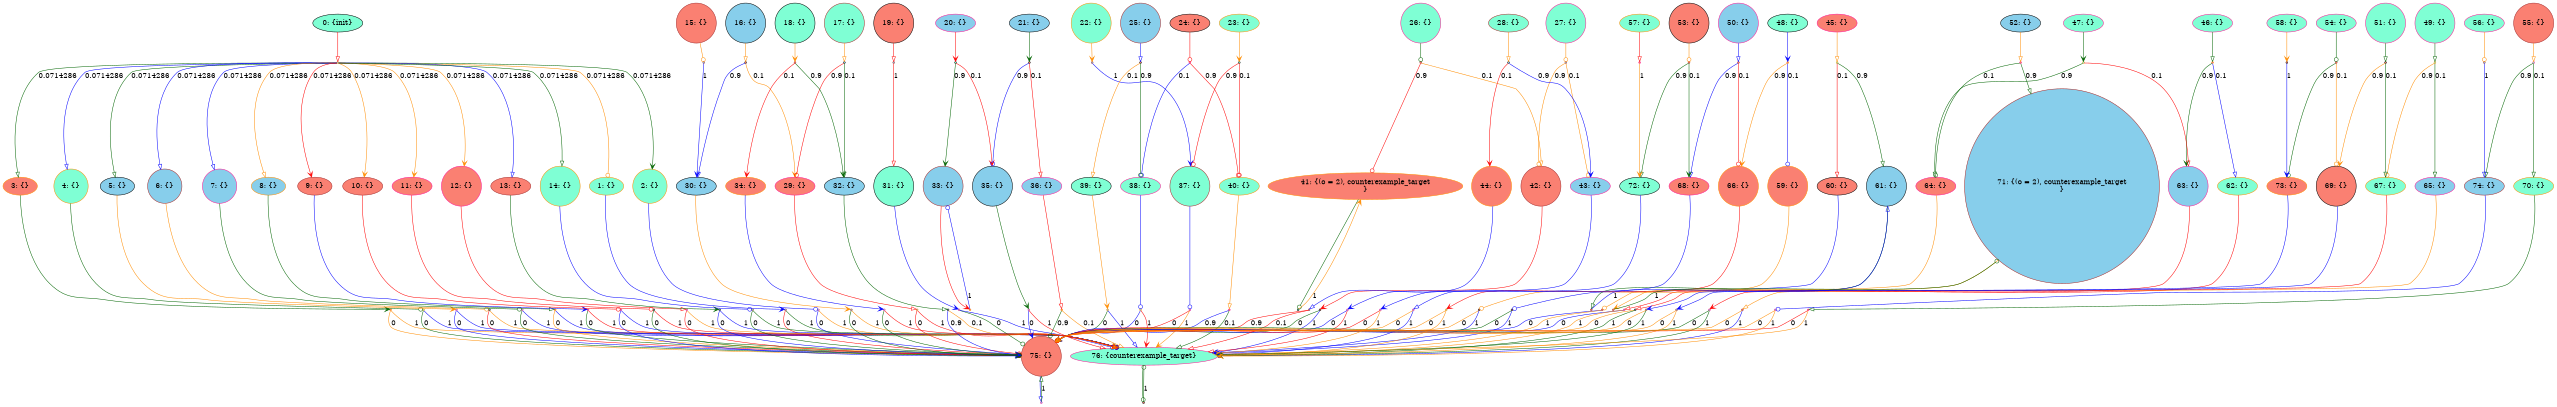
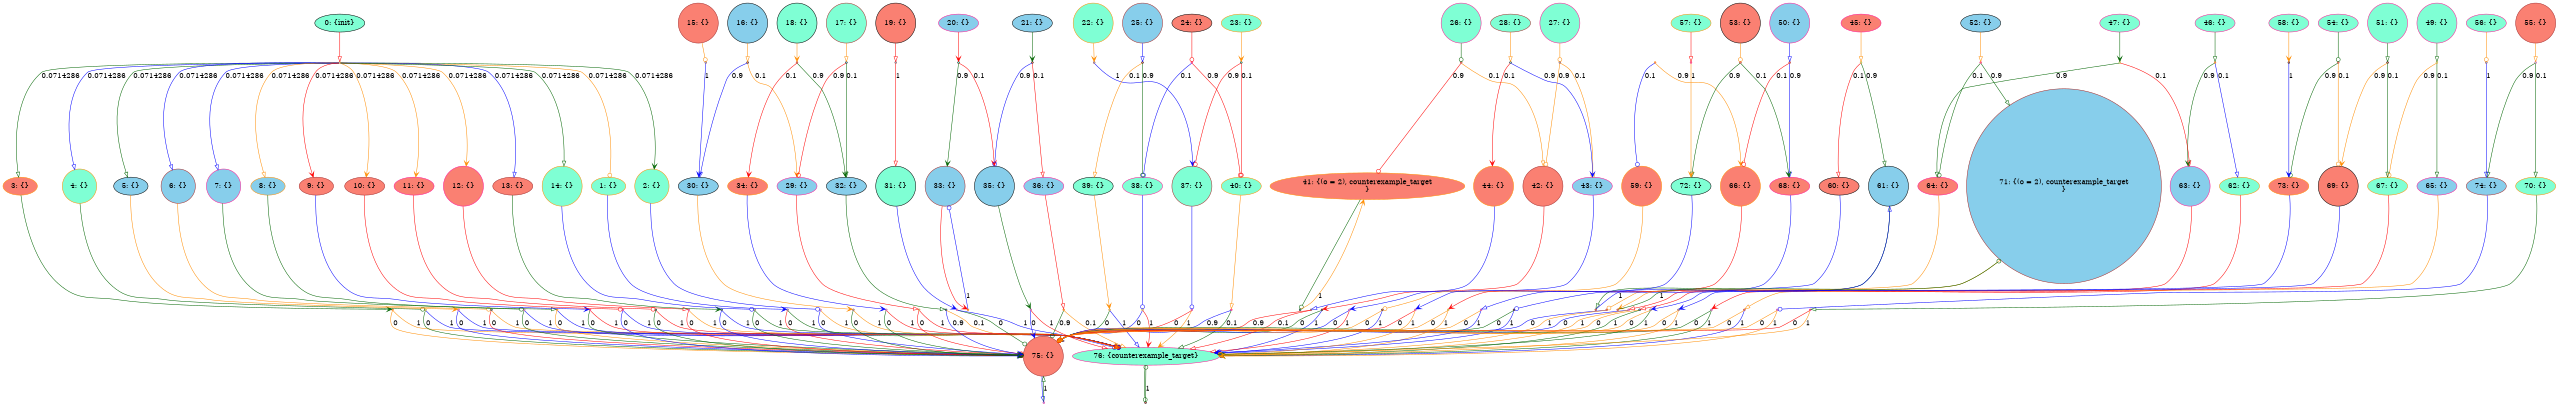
  digraph {
    node [color=deeppink fillcolor=salmon shape=point style=filled]
    edge [arrowhead=vee color=darkorange]
    n1 [color=black fillcolor=aquamarine label="0: {init}" shape=ellipse]
    "0c0" [color=darkorange fillcolor=skyblue]
    n3 [color=darkorange fillcolor=aquamarine label="1: {}" shape=ellipse]
    n4 [color=darkorange fillcolor=aquamarine label="2: {}" shape=circle]
    n5 [color=darkorange label="3: {}" shape=ellipse]
    n6 [color=darkorange fillcolor=aquamarine label="4: {}" shape=circle]
    n7 [color=black fillcolor=skyblue label="5: {}" shape=ellipse]
    n8 [color=brown fillcolor=skyblue label="6: {}" shape=circle]
    n9 [fillcolor=skyblue label="7: {}" shape=circle]
    n10 [color=darkorange fillcolor=skyblue label="8: {}" shape=ellipse]
    n11 [color=brown label="9: {}" shape=ellipse]
    n12 [color=brown label="10: {}" shape=ellipse]
    n13 [label="11: {}" shape=ellipse]
    n14 [label="12: {}" shape=circle]
    n15 [color=brown label="13: {}" shape=ellipse]
    n16 [color=darkorange fillcolor=aquamarine label="14: {}" shape=circle]
    "1c0" [color=brown fillcolor=skyblue]
    n18 [color=brown label="75: {}" shape=circle]
    n19 [fillcolor=aquamarine label="76: {counterexample_target}" shape=ellipse]
    "2c0" [fillcolor=aquamarine]
    "3c0" [color=darkorange]
    "4c0" [color=darkorange fillcolor=aquamarine]
    "5c0" [fillcolor=skyblue]
    "6c0" [color=black fillcolor=skyblue]
    "7c0" [fillcolor=aquamarine]
    "8c0" [color=darkorange]
    "9c0"
    "10c0" [fillcolor=skyblue]
    "11c0" [color=black fillcolor=aquamarine]
    "12c0" [fillcolor=skyblue]
    "13c0" [color=black fillcolor=skyblue]
    "14c0" [color=brown fillcolor=aquamarine]
    n33 [color=brown label="15: {}" shape=circle]
    "15c0" [color=brown fillcolor=skyblue]
    n35 [color=black fillcolor=skyblue label="30: {}" shape=ellipse]
    n36 [color=black fillcolor=skyblue label="16: {}" shape=circle]
    "16c0" [color=black]
-   n38 [label="29: {}" shape=ellipse]
+   n38 [fillcolor=skyblue label="29: {}" shape=ellipse]
    n39 [color=brown fillcolor=aquamarine label="17: {}" shape=circle]
    "17c0" [color=black fillcolor=skyblue]
    n41 [color=black fillcolor=skyblue label="32: {}" shape=ellipse]
    n42 [color=black fillcolor=aquamarine label="18: {}" shape=circle]
    "18c0" [color=brown]
    n44 [color=darkorange label="34: {}" shape=ellipse]
    n45 [color=black label="19: {}" shape=circle]
    "19c0" [color=brown fillcolor=skyblue]
    n47 [color=black fillcolor=aquamarine label="31: {}" shape=circle]
    n48 [fillcolor=skyblue label="20: {}" shape=ellipse]
    "20c0" [color=black fillcolor=aquamarine]
    n50 [color=brown fillcolor=skyblue label="33: {}" shape=circle]
    n51 [color=black fillcolor=skyblue label="35: {}" shape=circle]
    n52 [color=black fillcolor=skyblue label="21: {}" shape=ellipse]
    "21c0" [color=black]
    n54 [fillcolor=skyblue label="36: {}" shape=ellipse]
    n55 [color=darkorange fillcolor=aquamarine label="22: {}" shape=circle]
    "22c0" [color=brown fillcolor=skyblue]
    n57 [color=brown fillcolor=aquamarine label="37: {}" shape=circle]
    n58 [color=darkorange fillcolor=aquamarine label="23: {}" shape=ellipse]
    "23c0" [color=black fillcolor=aquamarine]
    n60 [color=darkorange fillcolor=aquamarine label="40: {}" shape=ellipse]
    n61 [color=black label="24: {}" shape=ellipse]
    "24c0"
    n63 [fillcolor=aquamarine label="38: {}" shape=ellipse]
    n64 [color=brown fillcolor=skyblue label="25: {}" shape=circle]
    "25c0" [color=black]
    n66 [color=black fillcolor=aquamarine label="39: {}" shape=ellipse]
    n67 [fillcolor=aquamarine label="26: {}" shape=circle]
    "26c0" [color=brown]
    n69 [color=darkorange label="41: {(o = 2), counterexample_target\n}" shape=ellipse]
    n70 [color=brown label="42: {}" shape=circle]
    n71 [fillcolor=aquamarine label="27: {}" shape=circle]
    "27c0" [color=brown fillcolor=skyblue]
    n73 [fillcolor=skyblue label="43: {}" shape=ellipse]
    n74 [color=brown fillcolor=aquamarine label="28: {}" shape=ellipse]
    "28c0" [color=black fillcolor=skyblue]
    n76 [color=darkorange label="44: {}" shape=circle]
    "29c0" [color=darkorange fillcolor=skyblue]
    "30c0" [color=brown fillcolor=skyblue]
    "31c0" [fillcolor=aquamarine]
    "32c0" [color=black fillcolor=skyblue]
    "33c0" [color=darkorange]
    "34c0" [fillcolor=aquamarine]
    "35c0" [fillcolor=aquamarine]
    "36c0" [color=darkorange]
    "37c0" [fillcolor=skyblue]
    "38c0" [color=darkorange fillcolor=skyblue]
    "39c0" [color=darkorange fillcolor=skyblue]
    "40c0"
    "41c0" [color=black fillcolor=aquamarine]
    "42c0" [color=black]
    "43c0" [fillcolor=skyblue]
    "44c0" [color=brown fillcolor=skyblue]
    n93 [label="45: {}" shape=ellipse]
    "45c0" [color=darkorange fillcolor=aquamarine]
    n95 [color=black label="60: {}" shape=ellipse]
    n96 [color=black fillcolor=skyblue label="61: {}" shape=circle]
    n97 [fillcolor=aquamarine label="46: {}" shape=ellipse]
    "46c0" [color=darkorange]
    n99 [color=darkorange fillcolor=aquamarine label="62: {}" shape=ellipse]
    n100 [fillcolor=skyblue label="63: {}" shape=circle]
    n101 [fillcolor=aquamarine label="47: {}" shape=ellipse]
    "47c0" [color=darkorange fillcolor=aquamarine]
    n103 [label="64: {}" shape=ellipse]
-   n104 [color=black fillcolor=aquamarine label="48: {}" shape=ellipse]
    "48c0" [color=darkorange]
    n106 [color=darkorange label="59: {}" shape=circle]
    n107 [color=darkorange label="66: {}" shape=circle]
    n108 [fillcolor=aquamarine label="49: {}" shape=circle]
    "49c0" [color=darkorange fillcolor=aquamarine]
    n110 [fillcolor=skyblue label="65: {}" shape=ellipse]
    n111 [color=darkorange fillcolor=aquamarine label="67: {}" shape=ellipse]
    n112 [fillcolor=skyblue label="50: {}" shape=circle]
    "50c0" [color=brown]
    n114 [label="68: {}" shape=ellipse]
    n115 [fillcolor=aquamarine label="51: {}" shape=circle]
    "51c0" [color=black]
    n117 [color=black label="69: {}" shape=circle]
    n118 [color=black fillcolor=skyblue label="52: {}" shape=ellipse]
    "52c0"
    n120 [color=brown fillcolor=skyblue label="71: {(o = 2), counterexample_target\n}" shape=circle]
    n121 [color=black label="53: {}" shape=circle]
    "53c0" [color=brown]
    n123 [color=black fillcolor=aquamarine label="72: {}" shape=ellipse]
    n124 [fillcolor=aquamarine label="54: {}" shape=ellipse]
    "54c0" [color=brown]
    n126 [color=darkorange label="73: {}" shape=ellipse]
    n127 [color=brown label="55: {}" shape=circle]
    "55c0" [fillcolor=aquamarine]
    n129 [color=darkorange fillcolor=aquamarine label="70: {}" shape=ellipse]
    n130 [color=brown fillcolor=skyblue label="74: {}" shape=ellipse]
    n131 [fillcolor=aquamarine label="56: {}" shape=ellipse]
    "56c0" [color=brown fillcolor=skyblue]
    n133 [color=darkorange fillcolor=aquamarine label="57: {}" shape=ellipse]
    "57c0"
    n135 [fillcolor=aquamarine label="58: {}" shape=ellipse]
    "58c0" [color=black]
    "59c0" [color=black]
    "60c0" [color=black]
    "61c0" [color=brown]
    "62c0" [color=black fillcolor=skyblue]
    "63c0" [fillcolor=skyblue]
    "64c0" [color=brown]
    "65c0" [color=brown]
    "66c0" [color=darkorange fillcolor=aquamarine]
    "67c0" [fillcolor=skyblue]
    "68c0" [fillcolor=skyblue]
    "69c0" [color=brown fillcolor=skyblue]
    "70c0"
    "71c0" [color=brown]
    "72c0" [fillcolor=skyblue]
    "73c0" [color=brown fillcolor=aquamarine]
    "74c0" [fillcolor=skyblue]
    "75c0" [fillcolor=skyblue]
    "76c0" [color=black]
    n1 -> "0c0" [arrowhead=onormal color=red]
    "0c0" -> n3 [arrowhead=odot label=0.0714286]
    "0c0" -> n4 [color=darkgreen label=0.0714286]
    "0c0" -> n5 [arrowhead=onormal color=darkgreen label=0.0714286]
    "0c0" -> n6 [arrowhead=onormal color=blue label=0.0714286]
    "0c0" -> n7 [arrowhead=onormal color=darkgreen label=0.0714286]
    "0c0" -> n8 [arrowhead=onormal color=blue label=0.0714286]
    "0c0" -> n9 [arrowhead=onormal color=blue label=0.0714286]
    "0c0" -> n10 [arrowhead=onormal label=0.0714286]
    "0c0" -> n11 [color=red label=0.0714286]
    "0c0" -> n12 [label=0.0714286]
    "0c0" -> n13 [label=0.0714286]
    "0c0" -> n14 [label=0.0714286]
    "0c0" -> n15 [arrowhead=onormal color=blue label=0.0714286]
    "0c0" -> n16 [arrowhead=onormal color=darkgreen label=0.0714286]
    n3 -> "1c0" [color=blue]
    n4 -> "2c0" [arrowhead=odot color=blue]
    n5 -> "3c0" [color=darkgreen]
    n6 -> "4c0" [arrowhead=odot color=darkgreen]
    n7 -> "5c0"
    n8 -> "6c0" [arrowhead=odot]
    n9 -> "7c0" [arrowhead=odot color=darkgreen]
    n10 -> "8c0" [arrowhead=onormal color=darkgreen]
    n11 -> "9c0" [color=blue]
    n12 -> "10c0" [arrowhead=odot color=red]
    n13 -> "11c0" [arrowhead=odot color=red]
    n14 -> "12c0" [arrowhead=onormal color=red]
    n15 -> "13c0" [color=darkgreen]
    n16 -> "14c0" [arrowhead=odot color=blue]
    "1c0" -> n18 [arrowhead=odot color=red label=0]
    "1c0" -> n19 [color=darkgreen label=1]
    n18 -> "75c0" [arrowhead=onormal color=blue]
    n19 -> "76c0" [arrowhead=odot color=darkgreen]
    "2c0" -> n18 [color=blue label=0]
    "2c0" -> n19 [arrowhead=onormal label=1]
    "3c0" -> n18 [arrowhead=odot label=0]
    "3c0" -> n19 [arrowhead=onormal label=1]
    "4c0" -> n18 [color=darkgreen label=0]
    "4c0" -> n19 [arrowhead=onormal color=blue label=1]
    "5c0" -> n18 [arrowhead=onormal color=blue label=0]
    "5c0" -> n19 [arrowhead=odot color=blue label=1]
    "6c0" -> n18 [arrowhead=odot color=red label=0]
    "6c0" -> n19 [label=1]
    "7c0" -> n18 [arrowhead=odot color=darkgreen label=0]
    "7c0" -> n19 [arrowhead=odot color=blue label=1]
    "8c0" -> n18 [label=0]
    "8c0" -> n19 [color=blue label=1]
    "9c0" -> n18 [color=darkgreen label=0]
    "9c0" -> n19 [arrowhead=odot color=red label=1]
    "10c0" -> n18 [color=blue label=0]
    "10c0" -> n19 [arrowhead=odot color=blue label=1]
    "11c0" -> n18 [arrowhead=onormal color=darkgreen label=0]
    "11c0" -> n19 [arrowhead=odot color=red label=1]
    "12c0" -> n18 [arrowhead=odot color=red label=0]
    "12c0" -> n19 [label=1]
    "13c0" -> n18 [arrowhead=onormal color=blue label=0]
    "13c0" -> n19 [arrowhead=odot color=blue label=1]
    "14c0" -> n18 [color=darkgreen label=0]
    "14c0" -> n19 [arrowhead=onormal color=darkgreen label=1]
    n33 -> "15c0" [arrowhead=odot]
    "15c0" -> n35 [color=blue label=1]
    n35 -> "30c0"
    n36 -> "16c0" [arrowhead=onormal]
    "16c0" -> n35 [arrowhead=onormal color=blue label=0.9]
    "16c0" -> n38 [label=0.1]
    n38 -> "29c0" [arrowhead=onormal color=red]
    n39 -> "17c0" [arrowhead=onormal]
    "17c0" -> n38 [arrowhead=odot color=red label=0.9]
    "17c0" -> n41 [arrowhead=onormal color=darkgreen label=0.1]
    n41 -> "32c0" [arrowhead=onormal color=darkgreen]
    n42 -> "18c0"
    "18c0" -> n41 [color=darkgreen label=0.9]
    "18c0" -> n44 [color=red label=0.1]
    n44 -> "34c0" [color=blue]
    n45 -> "19c0" [arrowhead=onormal color=red]
    "19c0" -> n47 [arrowhead=onormal color=red label=1]
    n47 -> "31c0" [color=blue]
    n48 -> "20c0" [color=red]
    "20c0" -> n50 [color=darkgreen label=0.9]
    "20c0" -> n51 [color=red label=0.1]
    n50 -> "33c0" [color=red]
    n51 -> "35c0" [color=darkgreen]
    n52 -> "21c0" [color=darkgreen]
    "21c0" -> n51 [arrowhead=odot color=blue label=0.9]
    "21c0" -> n54 [arrowhead=onormal color=red label=0.1]
    n54 -> "36c0" [arrowhead=onormal color=red]
    n55 -> "22c0"
    "22c0" -> n57 [color=blue label=1]
    n57 -> "37c0" [arrowhead=odot color=blue]
    n58 -> "23c0"
    "23c0" -> n57 [arrowhead=odot color=red label=0.9]
    "23c0" -> n60 [arrowhead=odot color=red label=0.1]
    n60 -> "40c0" [arrowhead=onormal]
    n61 -> "24c0" [arrowhead=odot color=red]
    "24c0" -> n60 [arrowhead=odot color=red label=0.9]
    "24c0" -> n63 [arrowhead=odot color=blue label=0.1]
    n63 -> "38c0" [arrowhead=odot color=blue]
    n64 -> "25c0" [arrowhead=onormal color=blue]
    "25c0" -> n63 [arrowhead=odot color=darkgreen label=0.9]
    "25c0" -> n66 [arrowhead=onormal label=0.1]
    n66 -> "39c0"
    n67 -> "26c0" [arrowhead=odot color=darkgreen]
    "26c0" -> n69 [arrowhead=odot color=red label=0.9]
    "26c0" -> n70 [arrowhead=onormal label=0.1]
    n69 -> "41c0" [arrowhead=odot color=darkgreen]
    n70 -> "42c0" [color=red]
    n71 -> "27c0" [arrowhead=odot]
    "27c0" -> n70 [arrowhead=odot label=0.9]
    "27c0" -> n73 [arrowhead=odot label=0.1]
    n73 -> "43c0" [color=blue]
    n74 -> "28c0" [arrowhead=onormal]
    "28c0" -> n73 [color=blue label=0.9]
    "28c0" -> n76 [color=red label=0.1]
    n76 -> "44c0" [arrowhead=onormal color=blue]
    "29c0" -> n18 [arrowhead=odot color=red label=0]
    "29c0" -> n19 [arrowhead=onormal color=red label=1]
    "30c0" -> n18 [arrowhead=odot color=darkgreen label=0]
    "30c0" -> n19 [label=1]
    "31c0" -> n18 [arrowhead=odot color=darkgreen label=0]
    "31c0" -> n19 [arrowhead=odot color=blue label=1]
    "32c0" -> n18 [color=blue label=0.9]
    "32c0" -> n19 [label=0.1]
    "33c0" -> n50 [arrowhead=odot color=blue label=1]
    "34c0" -> n18 [arrowhead=odot color=darkgreen label=0]
    "34c0" -> n19 [arrowhead=onormal color=red label=1]
    "35c0" -> n18 [color=blue label=0]
    "35c0" -> n19 [arrowhead=onormal color=red label=1]
    "36c0" -> n18 [arrowhead=odot color=darkgreen label=0.9]
    "36c0" -> n19 [arrowhead=onormal label=0.1]
    "37c0" -> n18 [color=red label=0]
    "37c0" -> n19 [label=1]
    "38c0" -> n18 [color=blue label=0]
    "38c0" -> n19 [color=red label=1]
    "39c0" -> n18 [arrowhead=onormal color=darkgreen label=0]
    "39c0" -> n19 [arrowhead=onormal color=blue label=1]
    "40c0" -> n18 [color=blue label=0.9]
    "40c0" -> n19 [arrowhead=onormal color=darkgreen label=0.1]
    "41c0" -> n69 [label=1]
    "42c0" -> n18 [arrowhead=onormal color=darkgreen label=0]
    "42c0" -> n19 [color=blue label=1]
    "43c0" -> n18 [arrowhead=odot color=blue label=0]
    "43c0" -> n19 [arrowhead=onormal color=red label=1]
    "44c0" -> n18 [arrowhead=odot color=red label=0.9]
    "44c0" -> n19 [arrowhead=onormal color=red label=0.1]
    n93 -> "45c0" [arrowhead=onormal]
    "45c0" -> n95 [arrowhead=onormal color=red label=0.1]
    "45c0" -> n96 [arrowhead=onormal color=darkgreen label=0.9]
    n95 -> "60c0" [arrowhead=odot color=blue]
    n96 -> "61c0" [arrowhead=onormal color=darkgreen]
    n97 -> "46c0" [arrowhead=onormal color=darkgreen]
    "46c0" -> n99 [arrowhead=onormal color=blue label=0.1]
    "46c0" -> n100 [color=darkgreen label=0.9]
    n99 -> "62c0" [arrowhead=onormal color=red]
    n100 -> "63c0" [arrowhead=onormal color=red]
    n101 -> "47c0" [color=darkgreen]
    "47c0" -> n100 [arrowhead=onormal color=red label=0.1]
    "47c0" -> n103 [arrowhead=onormal color=darkgreen label=0.9]
    n103 -> "64c0" [arrowhead=odot]
-   n104 -> "48c0" [color=blue]
    "48c0" -> n106 [arrowhead=odot color=blue label=0.1]
    "48c0" -> n107 [label=0.9]
    n106 -> "59c0" [arrowhead=odot]
    n107 -> "66c0" [color=red]
    n108 -> "49c0" [arrowhead=onormal color=darkgreen]
    "49c0" -> n110 [arrowhead=onormal color=darkgreen label=0.1]
    "49c0" -> n111 [arrowhead=odot label=0.9]
    n110 -> "65c0" [arrowhead=onormal]
    n111 -> "67c0" [color=red]
    n112 -> "50c0" [arrowhead=onormal color=blue]
    "50c0" -> n107 [arrowhead=odot color=red label=0.1]
    "50c0" -> n114 [arrowhead=onormal color=blue label=0.9]
    n114 -> "68c0" [arrowhead=onormal color=blue]
    n115 -> "51c0" [arrowhead=onormal color=darkgreen]
    "51c0" -> n111 [arrowhead=onormal color=darkgreen label=0.1]
    "51c0" -> n117 [label=0.9]
    n117 -> "69c0" [color=blue]
    n118 -> "52c0" [arrowhead=onormal]
    "52c0" -> n103 [arrowhead=odot color=darkgreen label=0.1]
    "52c0" -> n120 [arrowhead=onormal color=darkgreen label=0.9]
    n120 -> "71c0"
    n121 -> "53c0" [arrowhead=odot]
    "53c0" -> n114 [color=darkgreen label=0.1]
    "53c0" -> n123 [arrowhead=onormal color=darkgreen label=0.9]
    n123 -> "72c0" [color=blue]
    n124 -> "54c0" [arrowhead=odot color=darkgreen]
    "54c0" -> n117 [arrowhead=odot label=0.1]
    "54c0" -> n126 [arrowhead=odot color=darkgreen label=0.9]
    n126 -> "73c0" [color=blue]
    n127 -> "55c0" [arrowhead=onormal]
    "55c0" -> n129 [arrowhead=onormal color=darkgreen label=0.1]
    "55c0" -> n130 [arrowhead=onormal color=darkgreen label=0.9]
    n129 -> "70c0" [arrowhead=onormal color=darkgreen]
    n130 -> "74c0" [arrowhead=odot color=blue]
    n131 -> "56c0" [arrowhead=odot]
    "56c0" -> n130 [arrowhead=onormal color=blue label=1]
    n133 -> "57c0" [arrowhead=onormal color=red]
    "57c0" -> n123 [label=1]
    n135 -> "58c0"
    "58c0" -> n126 [color=blue label=1]
    "59c0" -> n18 [arrowhead=odot label=0]
    "59c0" -> n19 [color=blue label=1]
    "60c0" -> n18 [arrowhead=onormal color=darkgreen label=0]
    "60c0" -> n19 [color=blue label=1]
    "61c0" -> n96 [arrowhead=onormal color=blue label=1]
    "62c0" -> n18 [label=0]
    "62c0" -> n19 [arrowhead=odot color=darkgreen label=1]
    "63c0" -> n18 [color=blue label=0]
    "63c0" -> n19 [arrowhead=odot label=1]
    "64c0" -> n18 [color=blue label=0]
    "64c0" -> n19 [arrowhead=odot label=1]
    "65c0" -> n18 [arrowhead=odot label=0]
    "65c0" -> n19 [arrowhead=odot color=blue label=1]
    "66c0" -> n18 [label=0]
    "66c0" -> n19 [label=1]
    "67c0" -> n18 [color=darkgreen label=0]
    "67c0" -> n19 [color=darkgreen label=1]
    "68c0" -> n18 [arrowhead=odot label=0]
    "68c0" -> n19 [color=blue label=1]
    "69c0" -> n18 [arrowhead=odot label=0]
    "69c0" -> n19 [arrowhead=odot label=1]
    "70c0" -> n18 [arrowhead=odot color=red label=0]
    "70c0" -> n19 [arrowhead=odot label=1]
    "71c0" -> n120 [arrowhead=odot color=darkgreen label=1]
    "72c0" -> n18 [arrowhead=onormal color=red label=0]
    "72c0" -> n19 [arrowhead=odot label=1]
    "73c0" -> n18 [label=0]
    "73c0" -> n19 [arrowhead=onormal color=darkgreen label=1]
    "74c0" -> n18 [arrowhead=onormal label=0]
    "74c0" -> n19 [label=1]
    "75c0" -> n18 [arrowhead=onormal color=darkgreen label=1]
    "76c0" -> n19 [arrowhead=odot color=darkgreen label=1]
  }
